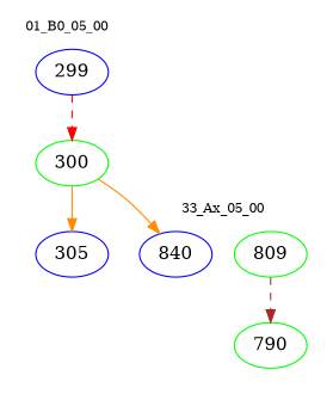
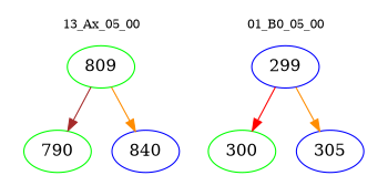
  digraph {
    node [color=green]
    edge [color=darkorange style=dashed]
    n1 [label=809]
    n2 [label=790]
    n3 [color=blue label=840]
    n4 [color=blue label=299]
    n5 [label=300]
    n6 [color=blue label=305]
    subgraph cluster_1 {
      color=white
      fontsize=10
-     label="33_Ax_05_00"
+     label="13_Ax_05_00"
      n1
      n2
      n3
    }
    subgraph cluster_2 {
      color=white
      fontsize=10
      label="01_B0_05_00"
      n4
      n5
      n6
    }
-   n1 -> n2 [color=brown]
-   n5 -> n3 [style=solid]
-   n4 -> n5 [color=red]
-   n5 -> n6 [style=solid]
+   n1 -> n2 [color=brown style=solid]
+   n1 -> n3 [style=solid]
+   n4 -> n5 [color=red style=solid]
+   n4 -> n6 [style=solid]
  }
